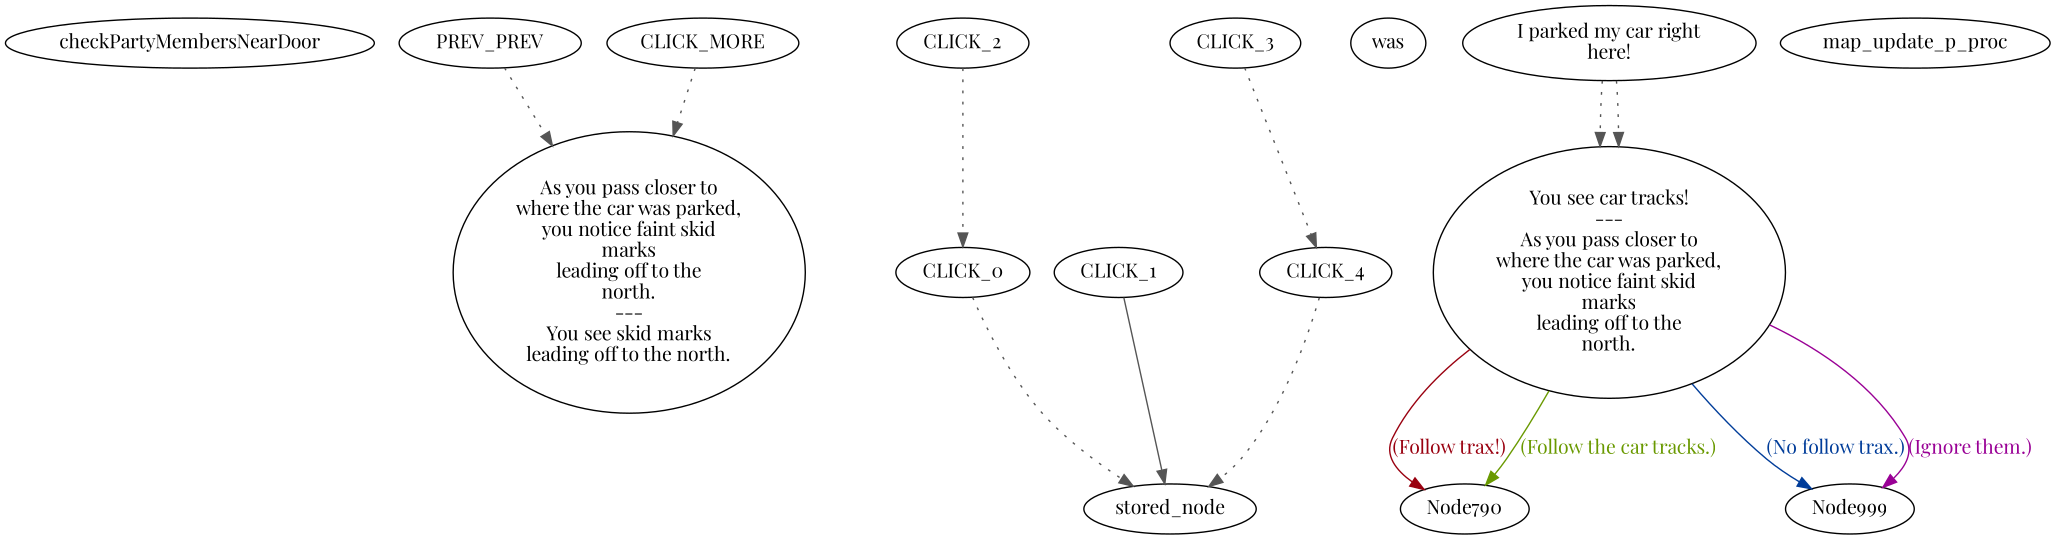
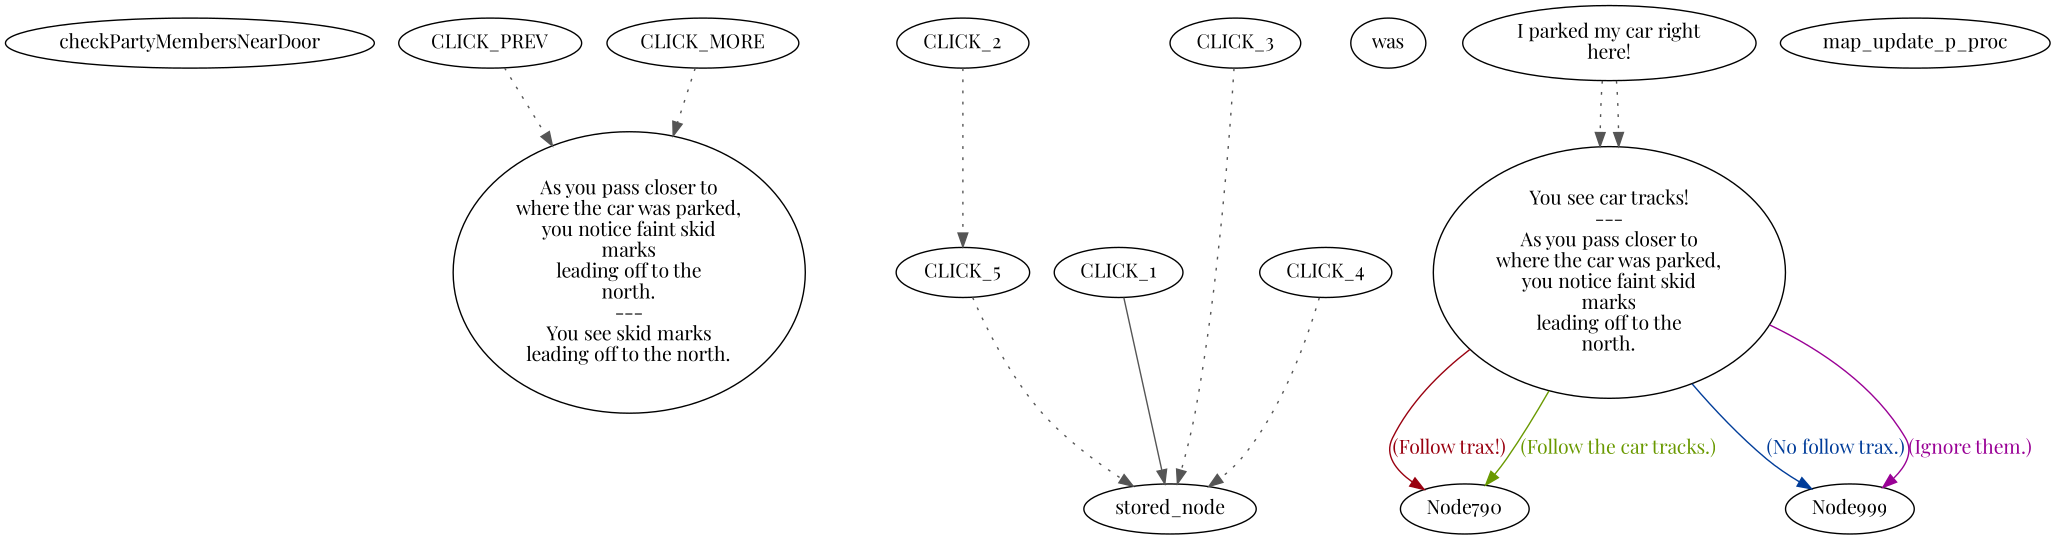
  digraph {
    fontname="Playfair Display"
    node [color="#000000" fillcolor="#FFFFFF" fontname="Playfair Display" style=filled]
    edge [color="#555555" fontname="Playfair Display" style=dotted]
    checkPartyMembersNearDoor
    n2 [label="As you pass closer to\nwhere the car was parked,\nyou notice faint skid\nmarks\nleading off to the\nnorth.\n---\nYou see skid marks\nleading off to the north."]
-   CLICK_PREV [label=PREV_PREV]
+   CLICK_PREV
    stored_node [color="" fillcolor="" style=""]
-   CLICK_0
+   CLICK_0 [label=CLICK_5]
    CLICK_1
    CLICK_2
    CLICK_3
    CLICK_4
    CLICK_MORE
    n11 [label=was]
    n12 [label="I parked my car right\nhere!"]
    n13 [label="You see car tracks!\n---\nAs you pass closer to\nwhere the car was parked,\nyou notice faint skid\nmarks\nleading off to the\nnorth."]
    n14 [label=Node790]
    Node999
    map_update_p_proc
    CLICK_PREV -> n2
    CLICK_0 -> stored_node
    CLICK_1 -> stored_node [style=solid]
    CLICK_2 -> CLICK_0
-   CLICK_3 -> CLICK_4
+   CLICK_3 -> stored_node
    CLICK_4 -> stored_node
    CLICK_MORE -> n2
    n12 -> n13
    n12 -> n13
    n13 -> n14 [color="#99000F" fontcolor="#99000F" label="(Follow trax!)" style=""]
    n13 -> n14 [color="#699900" fontcolor="#699900" label="(Follow the car tracks.)" style=""]
    n13 -> Node999 [color="#003C99" fontcolor="#003C99" label="(No follow trax.)" style=""]
    n13 -> Node999 [color="#990095" fontcolor="#990095" label="(Ignore them.)" style=""]
  }
